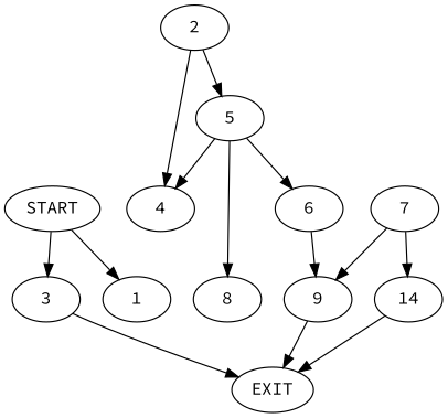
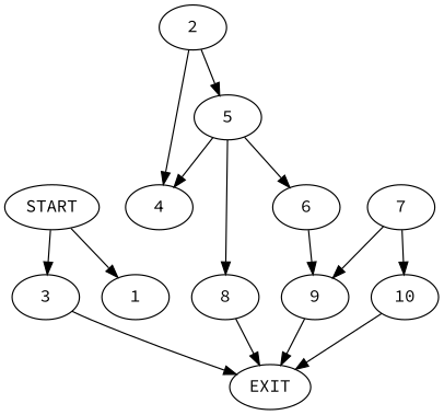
  digraph {
    fontname="Source Code Pro"
    node [fontname="Source Code Pro"]
    edge [fontname="Source Code Pro"]
    n1 [label=START]
    1
    3
    n4 [label=EXIT]
    2
    4
    5
    6
    8
    9
    7
-   10 [label=14]
+   10
    n1 -> 1
    n1 -> 3
    3 -> n4
    2 -> 4
    2 -> 5
    5 -> 4
    5 -> 6
    5 -> 8
    6 -> 9
+   8 -> n4
    9 -> n4
    7 -> 9
    7 -> 10
    10 -> n4
  }
